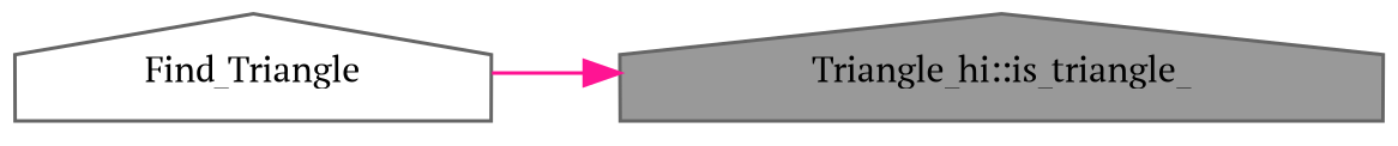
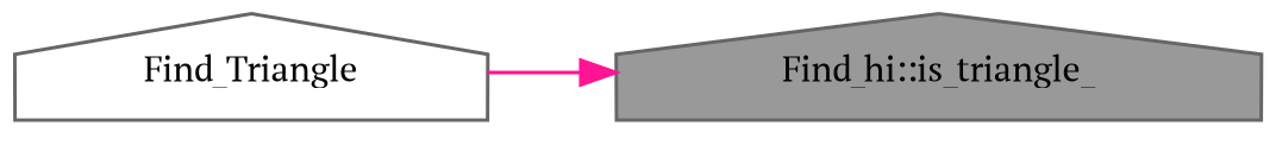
  digraph {
    rankdir=RL
    fontname="PT Serif"
    node [fontname="PT Serif" fontsize=10 shape=house style=filled]
-   n1 [color=gray40 fillcolor=grey60 fontcolor=black height=0.2 label="Triangle_hi::is_triangle_" width=0.4]
+   n1 [color=gray40 fillcolor=grey60 fontcolor=black height=0.2 label="Find_hi::is_triangle_" width=0.4]
    n2 [color=grey40 fillcolor=white height=0.2 label=Find_Triangle width=0.4]
    n1 -> n2 [color=deeppink dir=back fontname="PT Serif" fontsize=10 labelfontname=Helvetica labelfontsize=10 style=solid]
  }
